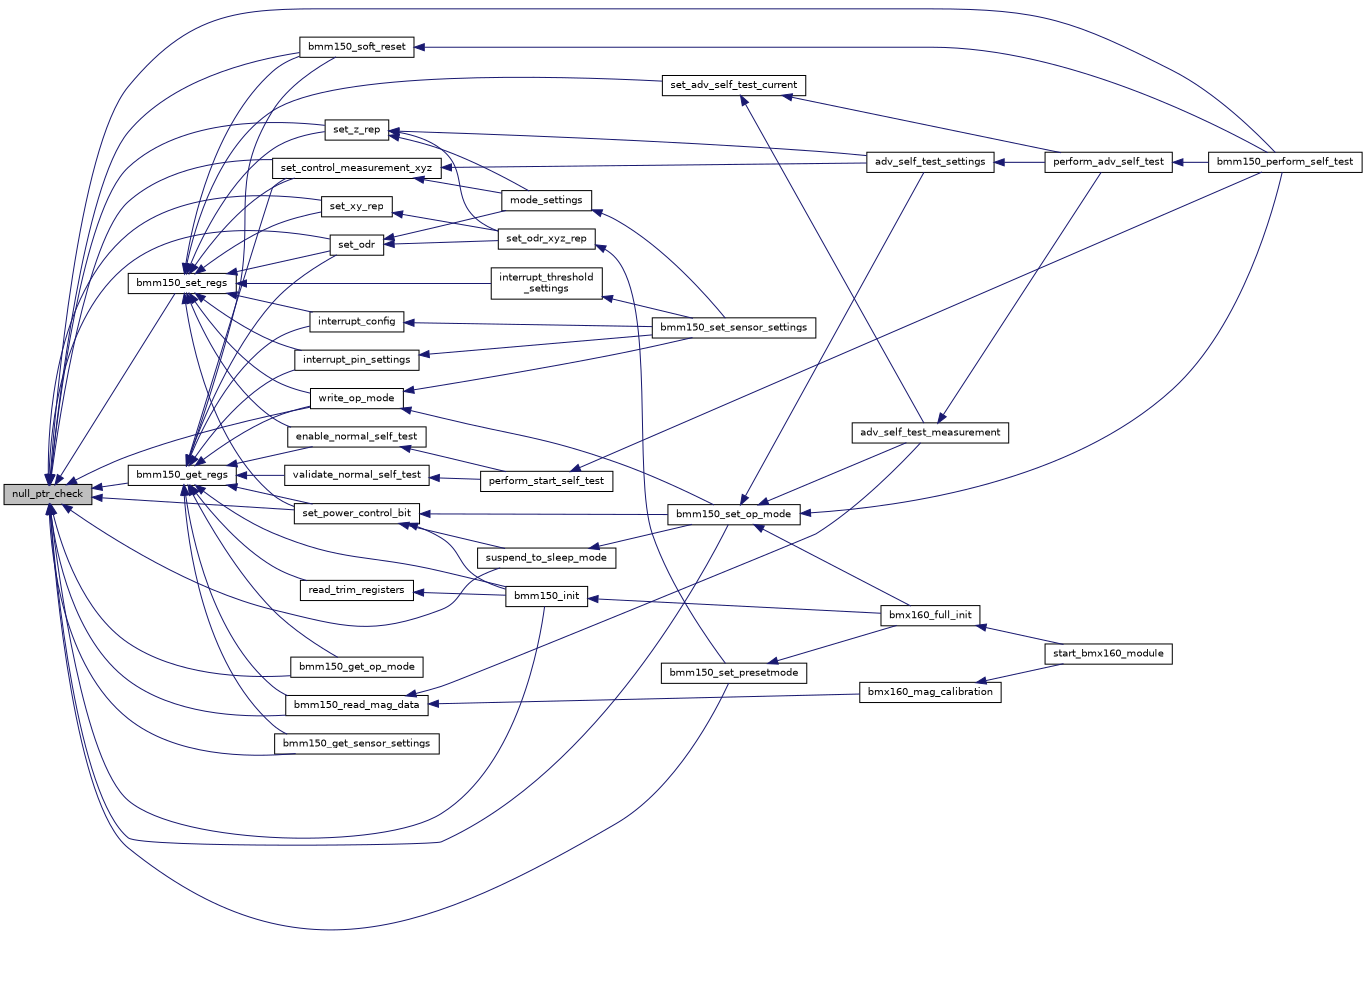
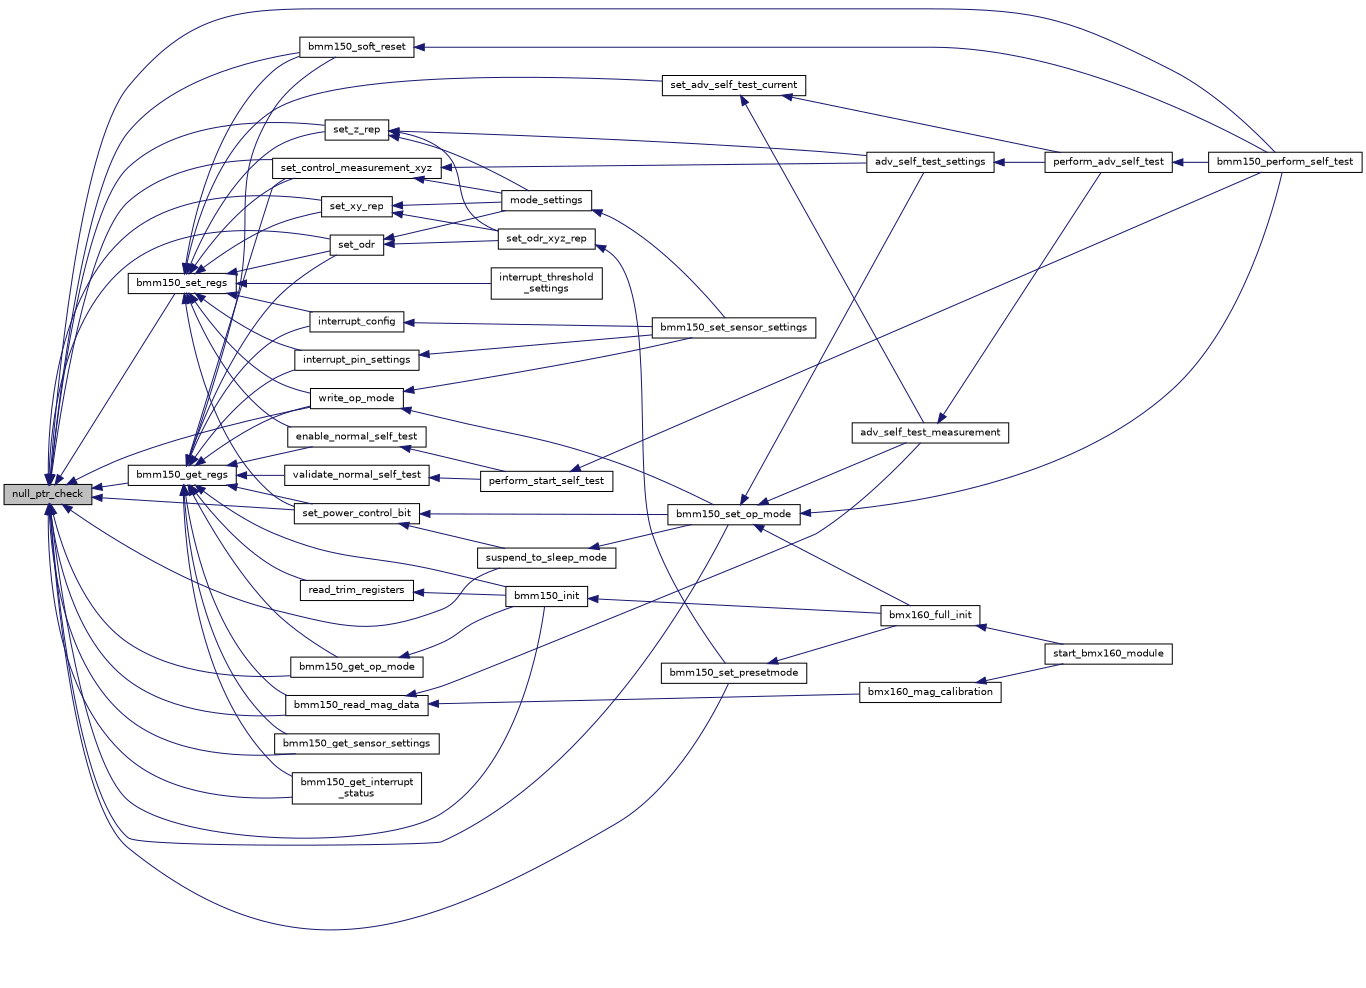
  digraph {
    rankdir=LR
    node [color=black fillcolor=white fontname=Helvetica fontsize=10 shape=record style=filled]
    edge [color=midnightblue dir=back fontname=Helvetica fontsize=10 labelfontname=Helvetica labelfontsize=10 style=solid]
    n1 [fillcolor=grey75 fontcolor=black height=0.2 label=null_ptr_check width=0.4]
    n2 [height=0.2 label=bmm150_init width=0.4]
    n3 [height=0.2 label=bmm150_set_regs width=0.4]
    n4 [height=0.2 label=bmm150_soft_reset width=0.4]
    n5 [height=0.2 label=bmm150_perform_self_test width=0.4]
    n6 [height=0.2 label=set_power_control_bit width=0.4]
    n7 [height=0.2 label=bmm150_set_op_mode width=0.4]
    n8 [height=0.2 label=suspend_to_sleep_mode width=0.4]
    n9 [height=0.2 label=write_op_mode width=0.4]
    n10 [height=0.2 label=set_xy_rep width=0.4]
    n11 [height=0.2 label=bmm150_set_presetmode width=0.4]
    n12 [height=0.2 label=set_z_rep width=0.4]
    n13 [height=0.2 label=set_odr width=0.4]
    n14 [height=0.2 label=set_control_measurement_xyz width=0.4]
    n15 [height=0.2 label=bmm150_get_regs width=0.4]
    n16 [height=0.2 label=bmm150_get_op_mode width=0.4]
    n17 [height=0.2 label=bmm150_get_sensor_settings width=0.4]
    n18 [height=0.2 label=bmm150_read_mag_data width=0.4]
+   n19 [height=0.2 label="bmm150_get_interrupt\l_status" width=0.4]
    n20 [height=0.2 label=bmx160_full_init width=0.4]
    n21 [height=0.2 label=interrupt_pin_settings width=0.4]
    n22 [height=0.2 label=interrupt_config width=0.4]
    n23 [height=0.2 label="interrupt_threshold\l_settings" width=0.4]
    n24 [height=0.2 label=enable_normal_self_test width=0.4]
    n25 [height=0.2 label=set_adv_self_test_current width=0.4]
    n26 [height=0.2 label=adv_self_test_settings width=0.4]
    n27 [height=0.2 label=adv_self_test_measurement width=0.4]
    n28 [height=0.2 label=bmm150_set_sensor_settings width=0.4]
    n29 [height=0.2 label=set_odr_xyz_rep width=0.4]
    n30 [height=0.2 label=mode_settings width=0.4]
    n31 [height=0.2 label=read_trim_registers width=0.4]
    n32 [height=0.2 label=validate_normal_self_test width=0.4]
    n33 [height=0.2 label=bmx160_mag_calibration width=0.4]
    n34 [height=0.2 label=start_bmx160_module width=0.4]
    n35 [height=0.2 label=perform_start_self_test width=0.4]
    n36 [height=0.2 label=perform_adv_self_test width=0.4]
    n1 -> n2
    n1 -> n3
    n1 -> n4
    n1 -> n5
    n1 -> n6
    n1 -> n7
    n1 -> n8
    n1 -> n9
    n1 -> n10
    n1 -> n11
    n1 -> n12
    n1 -> n13
    n1 -> n14
    n1 -> n15
    n1 -> n16
    n1 -> n17
    n1 -> n18
+   n1 -> n19
    n2 -> n20
    n3 -> n4
    n3 -> n6
    n3 -> n9
    n3 -> n10
    n3 -> n12
    n3 -> n13
    n3 -> n14
    n3 -> n21
    n3 -> n22
    n3 -> n23
    n3 -> n24
    n3 -> n25
    n4 -> n5
-   n6 -> n2
+   n16 -> n2
    n6 -> n7
    n6 -> n8
    n7 -> n5
    n7 -> n20
    n7 -> n26
    n7 -> n27
    n8 -> n7
    n9 -> n7
    n9 -> n28
    n10 -> n29
+   n10 -> n30
    n11 -> n20
    n12 -> n26
    n12 -> n29
    n12 -> n30
    n13 -> n29
    n13 -> n30
    n14 -> n26
    n14 -> n30
    n15 -> n2
    n15 -> n4
    n15 -> n6
    n15 -> n9
    n15 -> n13
    n15 -> n14
    n15 -> n16
    n15 -> n17
    n15 -> n18
+   n15 -> n19
    n15 -> n21
    n15 -> n22
    n15 -> n24
    n15 -> n31
    n15 -> n32
    n18 -> n27
    n18 -> n33
    n20 -> n34
    n21 -> n28
    n22 -> n28
-   n23 -> n28
    n24 -> n35
    n25 -> n27
    n25 -> n36
    n26 -> n36
    n27 -> n36
    n29 -> n11
    n30 -> n28
    n31 -> n2
    n32 -> n35
    n33 -> n34
    n35 -> n5
    n36 -> n5
  }
